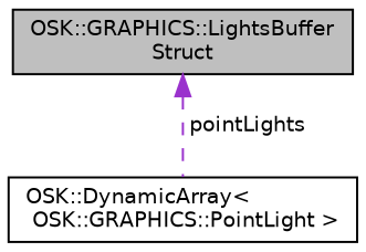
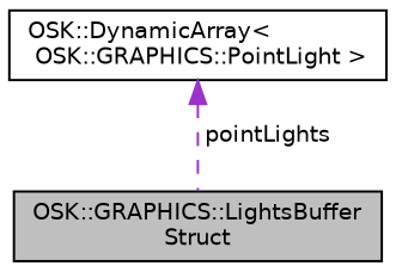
  digraph {
    node [color=black fontname=Helvetica fontsize=10 shape=record style=filled]
    n1 [fillcolor=grey75 fontcolor=black height=0.2 label="OSK::GRAPHICS::LightsBuffer\lStruct" width=0.4]
    n2 [fillcolor=white height=0.2 label="OSK::DynamicArray\<\l OSK::GRAPHICS::PointLight \>" width=0.4]
-   n1 -> n2 [color=darkorchid3 dir=back fontname=Helvetica fontsize=10 label=" pointLights" labelfontname=Helvetica labelfontsize=10 style=dashed]
+   n2 -> n1 [color=darkorchid3 dir=back fontname=Helvetica fontsize=10 label=" pointLights" labelfontname=Helvetica labelfontsize=10 style=dashed]
  }
